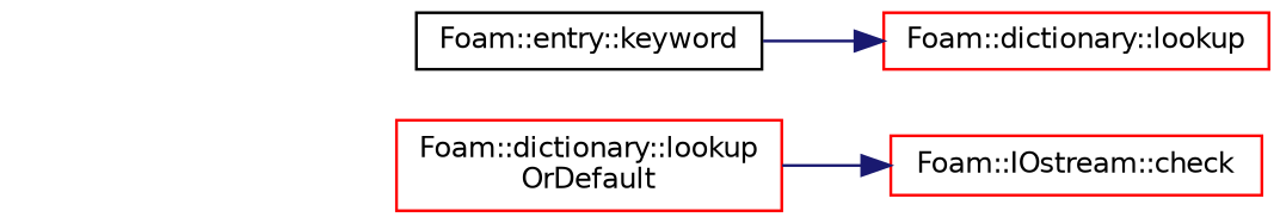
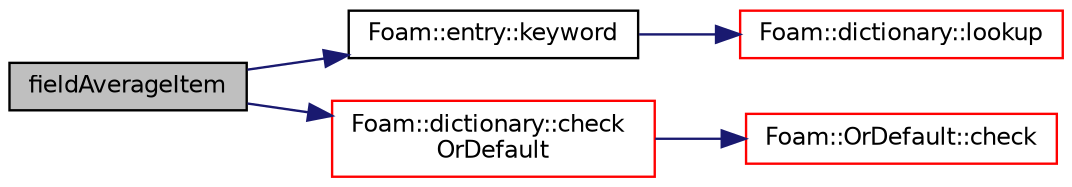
  digraph {
    rankdir=LR
    node [color=red fontname=Helvetica fontsize=10 shape=record]
    edge [color=midnightblue fontname=Helvetica fontsize=10 labelfontname=Helvetica labelfontsize=10 style=solid]
+   n1 [color=black fillcolor=grey75 fontcolor=black height=0.2 label=fieldAverageItem style=filled width=0.4]
    n2 [color=black height=0.2 label="Foam::entry::keyword" width=0.4]
-   n3 [height=0.2 label="Foam::dictionary::lookup\lOrDefault" width=0.4]
-   n4 [height=0.2 label="Foam::IOstream::check" width=0.4]
+   n3 [height=0.2 label="Foam::dictionary::check\lOrDefault" width=0.4]
+   n4 [height=0.2 label="Foam::OrDefault::check" width=0.4]
    n5 [height=0.2 label="Foam::dictionary::lookup" width=0.4]
+   n1 -> n2
+   n1 -> n3
    n2 -> n5
    n3 -> n4
  }
